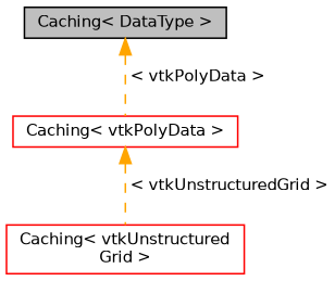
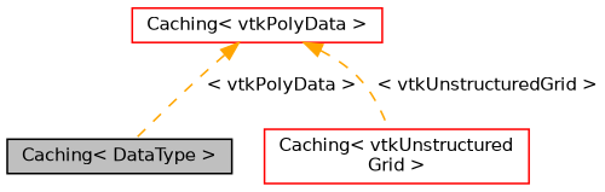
  digraph {
    node [color=red fontname=Helvetica fontsize=10 shape=record]
    edge [color=orange dir=back fontname=Helvetica fontsize=10 labelfontname=Helvetica labelfontsize=10 style=dashed]
    n1 [color=black fillcolor=grey75 fontcolor=black height=0.2 label="Caching\< DataType \>" style=filled width=0.4]
    n2 [height=0.2 label="Caching\< vtkPolyData \>" width=0.4]
    n3 [height=0.2 label="Caching\< vtkUnstructured\lGrid \>" width=0.4]
-   n1 -> n2 [label=" \< vtkPolyData \>"]
+   n2 -> n1 [label=" \< vtkPolyData \>"]
    n2 -> n3 [label=" \< vtkUnstructuredGrid \>"]
  }
